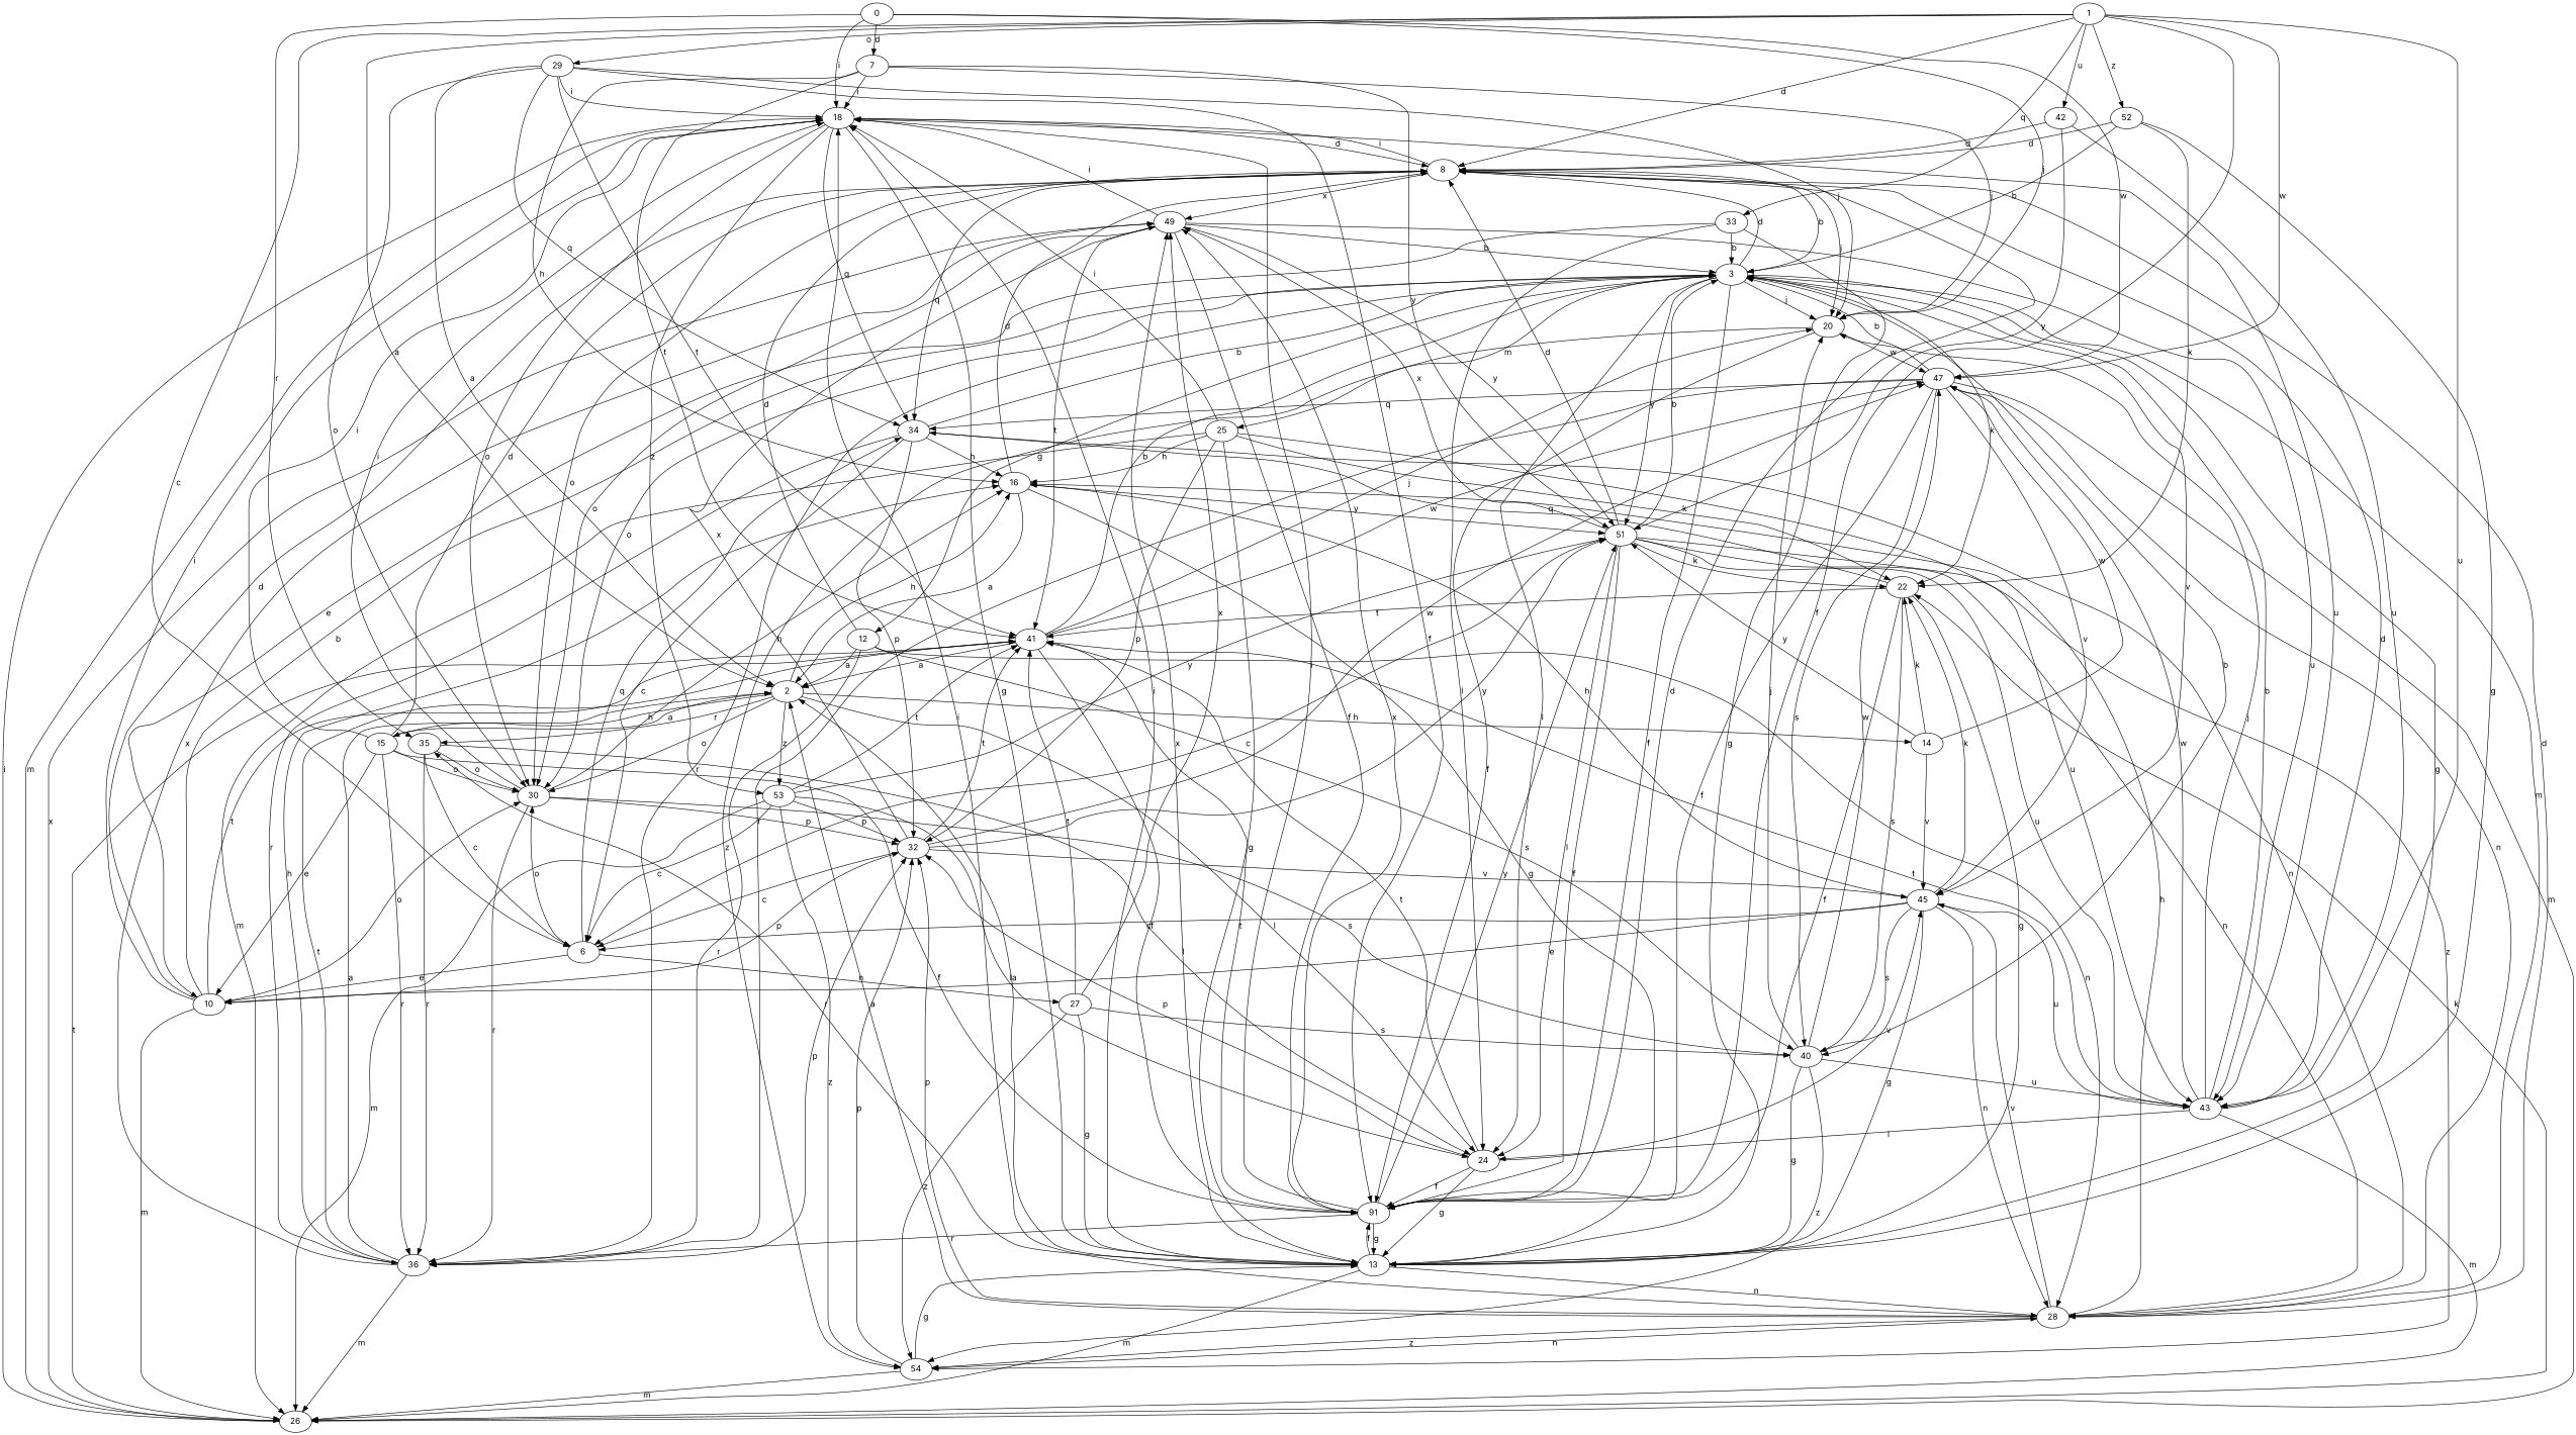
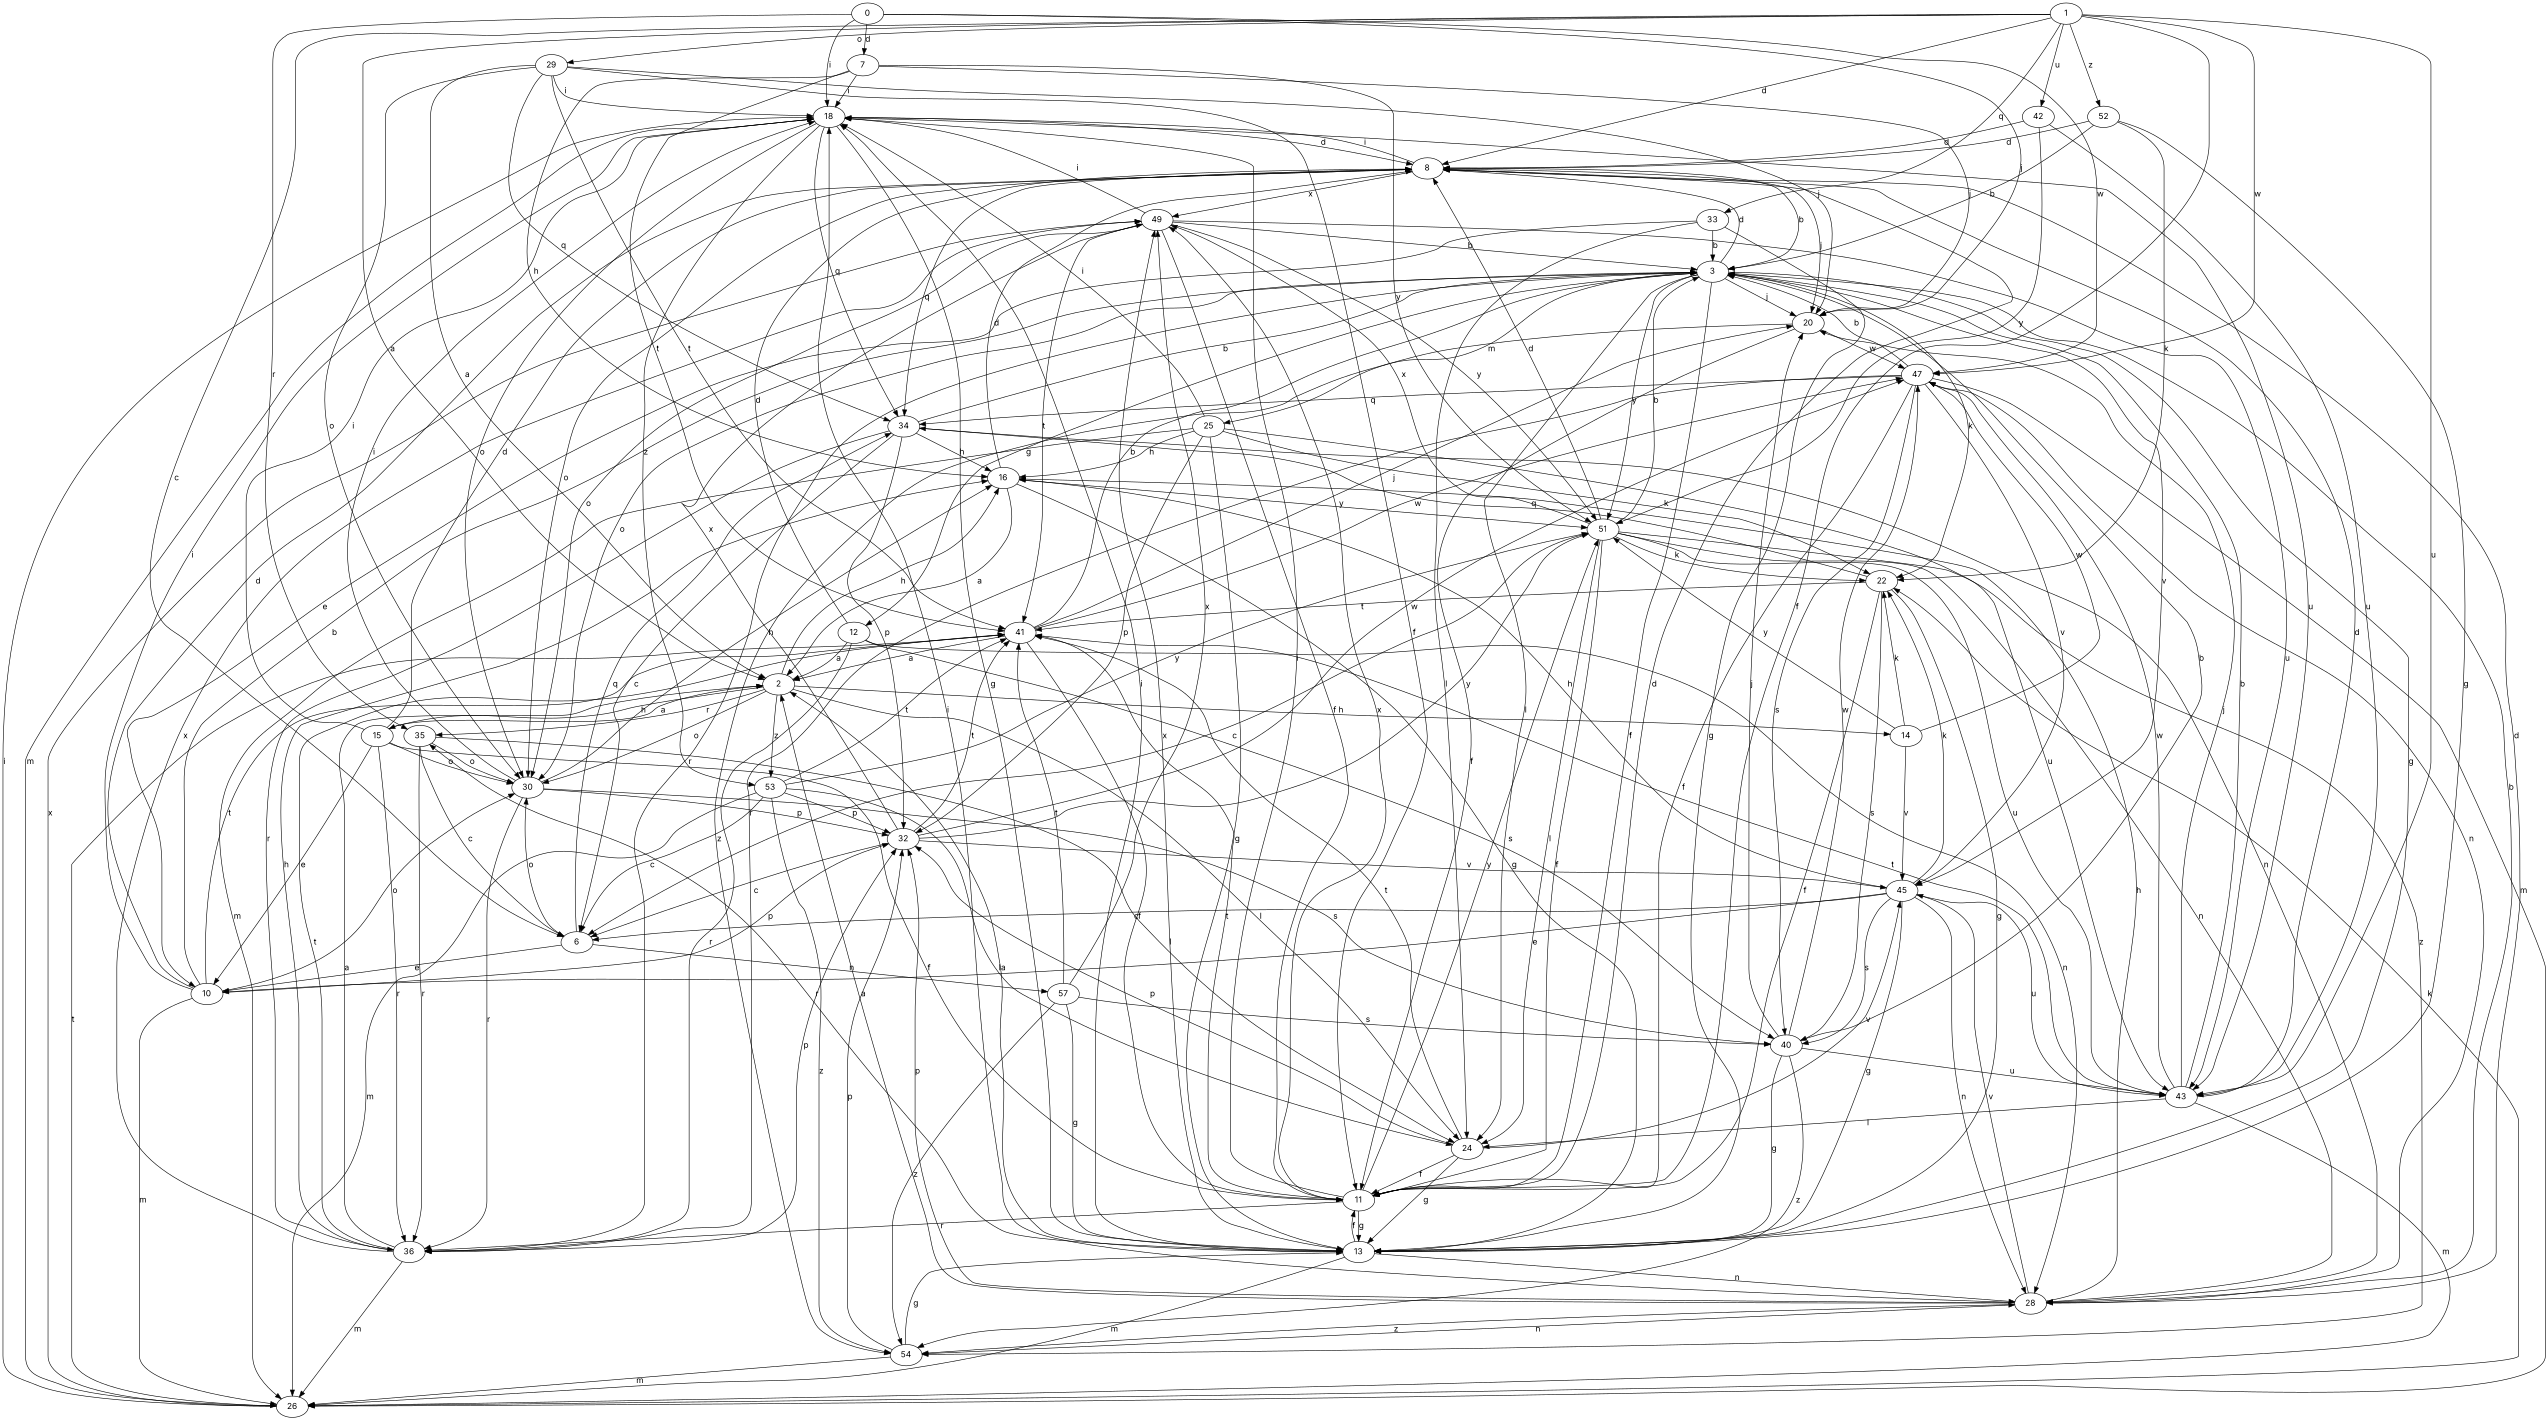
  strict digraph {
    fontname=Inter
    node [fontname=Inter]
    edge [fontname=Inter]
    0
    7
    18
    20
    35
    47
    16
    51
    41
    8
    43
    30
    53
    13
    34
    26
-   11 [label=91]
+   11
    54
    6
    24
    36
    3
    45
    28
    40
    1
    2
    29
    33
    42
    52
    14
    15
    10
-   27
+   27 [label=57]
    49
    22
    32
    12
    25
    0 -> 7 [label=d]
    0 -> 18 [label=i]
    0 -> 20 [label=j]
    0 -> 35 [label=r]
    0 -> 47 [label=w]
    7 -> 18 [label=i]
    7 -> 20 [label=j]
    7 -> 16 [label=h]
    7 -> 51 [label=y]
    7 -> 41 [label=t]
    18 -> 8 [label=d]
    18 -> 43 [label=u]
    18 -> 30 [label=o]
    18 -> 53 [label=z]
    18 -> 13 [label=g]
    18 -> 34 [label=q]
    18 -> 26 [label=m]
    20 -> 47 [label=w]
    20 -> 11 [label=f]
    20 -> 54 [label=z]
    35 -> 30 [label=o]
    35 -> 6 [label=c]
    35 -> 24 [label=l]
    35 -> 36 [label=r]
    47 -> 34 [label=q]
    47 -> 26 [label=m]
    47 -> 11 [label=f]
    47 -> 36 [label=r]
    47 -> 3 [label=b]
    47 -> 45 [label=v]
    47 -> 28 [label=n]
    47 -> 40 [label=s]
    16 -> 51 [label=y]
    16 -> 8 [label=d]
    16 -> 13 [label=g]
    16 -> 2 [label=a]
    51 -> 8 [label=d]
    51 -> 43 [label=u]
    51 -> 11 [label=f]
    51 -> 54 [label=z]
    51 -> 6 [label=c]
    51 -> 24 [label=l]
    51 -> 3 [label=b]
    51 -> 28 [label=n]
    51 -> 49 [label=x]
    51 -> 22 [label=k]
    41 -> 20 [label=j]
    41 -> 47 [label=w]
    41 -> 11 [label=f]
    41 -> 3 [label=b]
    41 -> 2 [label=a]
    8 -> 18 [label=i]
    8 -> 20 [label=j]
    8 -> 30 [label=o]
    8 -> 34 [label=q]
    8 -> 3 [label=b]
    8 -> 49 [label=x]
    43 -> 20 [label=j]
    43 -> 47 [label=w]
    43 -> 41 [label=t]
    43 -> 8 [label=d]
    43 -> 26 [label=m]
    43 -> 24 [label=l]
    43 -> 3 [label=b]
    30 -> 18 [label=i]
    30 -> 16 [label=h]
    30 -> 36 [label=r]
    30 -> 40 [label=s]
    30 -> 32 [label=p]
    53 -> 51 [label=y]
    53 -> 41 [label=t]
    53 -> 26 [label=m]
    53 -> 54 [label=z]
    53 -> 6 [label=c]
    53 -> 24 [label=l]
    53 -> 32 [label=p]
    13 -> 18 [label=i]
    13 -> 35 [label=r]
    13 -> 26 [label=m]
    13 -> 11 [label=f]
    13 -> 28 [label=n]
    13 -> 2 [label=a]
    13 -> 49 [label=x]
    34 -> 16 [label=h]
    34 -> 6 [label=c]
    34 -> 36 [label=r]
    34 -> 3 [label=b]
    34 -> 28 [label=n]
    34 -> 32 [label=p]
    26 -> 18 [label=i]
    26 -> 41 [label=t]
    26 -> 49 [label=x]
    26 -> 22 [label=k]
    11 -> 18 [label=i]
    11 -> 51 [label=y]
    11 -> 41 [label=t]
    11 -> 8 [label=d]
    11 -> 13 [label=g]
    11 -> 36 [label=r]
    11 -> 49 [label=x]
    54 -> 13 [label=g]
    54 -> 26 [label=m]
    54 -> 28 [label=n]
    54 -> 32 [label=p]
    6 -> 30 [label=o]
    6 -> 34 [label=q]
    6 -> 10 [label=e]
    6 -> 27 [label=n]
    24 -> 41 [label=t]
    24 -> 13 [label=g]
    24 -> 11 [label=f]
    24 -> 45 [label=v]
    24 -> 32 [label=p]
    36 -> 16 [label=h]
    36 -> 41 [label=t]
    36 -> 26 [label=m]
    36 -> 2 [label=a]
    36 -> 49 [label=x]
    36 -> 32 [label=p]
    3 -> 20 [label=j]
    3 -> 51 [label=y]
    3 -> 8 [label=d]
    3 -> 30 [label=o]
    3 -> 13 [label=g]
    3 -> 11 [label=f]
    3 -> 24 [label=l]
    3 -> 36 [label=r]
    3 -> 45 [label=v]
    3 -> 22 [label=k]
    3 -> 12 [label=g]
    3 -> 25 [label=m]
    45 -> 16 [label=h]
    45 -> 43 [label=u]
    45 -> 13 [label=g]
    45 -> 6 [label=c]
    45 -> 28 [label=n]
    45 -> 40 [label=s]
    45 -> 10 [label=e]
    45 -> 22 [label=k]
    28 -> 18 [label=i]
    28 -> 16 [label=h]
    28 -> 8 [label=d]
    28 -> 54 [label=z]
-   28 -> 3 [label=m]
+   28 -> 3 [label=b]
    28 -> 45 [label=v]
    28 -> 2 [label=a]
    28 -> 32 [label=p]
    40 -> 20 [label=j]
    40 -> 47 [label=w]
    40 -> 43 [label=u]
    40 -> 13 [label=g]
    40 -> 54 [label=z]
    40 -> 3 [label=b]
    1 -> 47 [label=w]
    1 -> 8 [label=d]
    1 -> 43 [label=u]
    1 -> 11 [label=f]
    1 -> 6 [label=c]
    1 -> 2 [label=a]
    1 -> 29 [label=o]
    1 -> 33 [label=q]
    1 -> 42 [label=u]
    1 -> 52 [label=z]
    2 -> 35 [label=r]
    2 -> 16 [label=h]
    2 -> 30 [label=o]
    2 -> 53 [label=z]
    2 -> 24 [label=l]
    2 -> 14 [label=h]
    2 -> 15 [label=h]
    29 -> 18 [label=i]
    29 -> 20 [label=j]
    29 -> 41 [label=t]
    29 -> 30 [label=o]
    29 -> 34 [label=q]
    29 -> 11 [label=f]
    29 -> 2 [label=a]
    33 -> 13 [label=g]
    33 -> 24 [label=l]
    33 -> 3 [label=b]
    33 -> 10 [label=e]
    42 -> 51 [label=y]
    42 -> 8 [label=d]
    42 -> 43 [label=u]
    52 -> 8 [label=d]
    52 -> 13 [label=g]
    52 -> 3 [label=b]
    52 -> 22 [label=k]
    14 -> 47 [label=w]
    14 -> 51 [label=y]
    14 -> 45 [label=v]
    14 -> 22 [label=k]
    15 -> 18 [label=i]
    15 -> 8 [label=d]
    15 -> 30 [label=o]
    15 -> 11 [label=f]
    15 -> 36 [label=r]
    15 -> 2 [label=a]
    15 -> 10 [label=e]
    10 -> 18 [label=i]
    10 -> 41 [label=t]
    10 -> 8 [label=d]
    10 -> 30 [label=o]
    10 -> 26 [label=m]
    10 -> 3 [label=b]
    10 -> 32 [label=p]
    27 -> 41 [label=t]
    27 -> 13 [label=g]
    27 -> 54 [label=z]
    27 -> 40 [label=s]
    27 -> 49 [label=x]
    49 -> 18 [label=i]
    49 -> 51 [label=y]
    49 -> 41 [label=t]
    49 -> 43 [label=u]
    49 -> 30 [label=o]
    49 -> 11 [label=f]
    49 -> 3 [label=b]
    22 -> 41 [label=t]
    22 -> 13 [label=g]
    22 -> 34 [label=q]
    22 -> 11 [label=f]
    22 -> 40 [label=s]
    32 -> 47 [label=w]
    32 -> 51 [label=y]
    32 -> 41 [label=t]
    32 -> 6 [label=c]
    32 -> 45 [label=v]
    32 -> 49 [label=x]
    12 -> 8 [label=d]
    12 -> 36 [label=r]
    12 -> 28 [label=n]
    12 -> 40 [label=s]
    12 -> 2 [label=a]
    25 -> 18 [label=i]
    25 -> 16 [label=h]
    25 -> 43 [label=u]
    25 -> 13 [label=g]
    25 -> 26 [label=m]
    25 -> 22 [label=k]
    25 -> 32 [label=p]
  }
